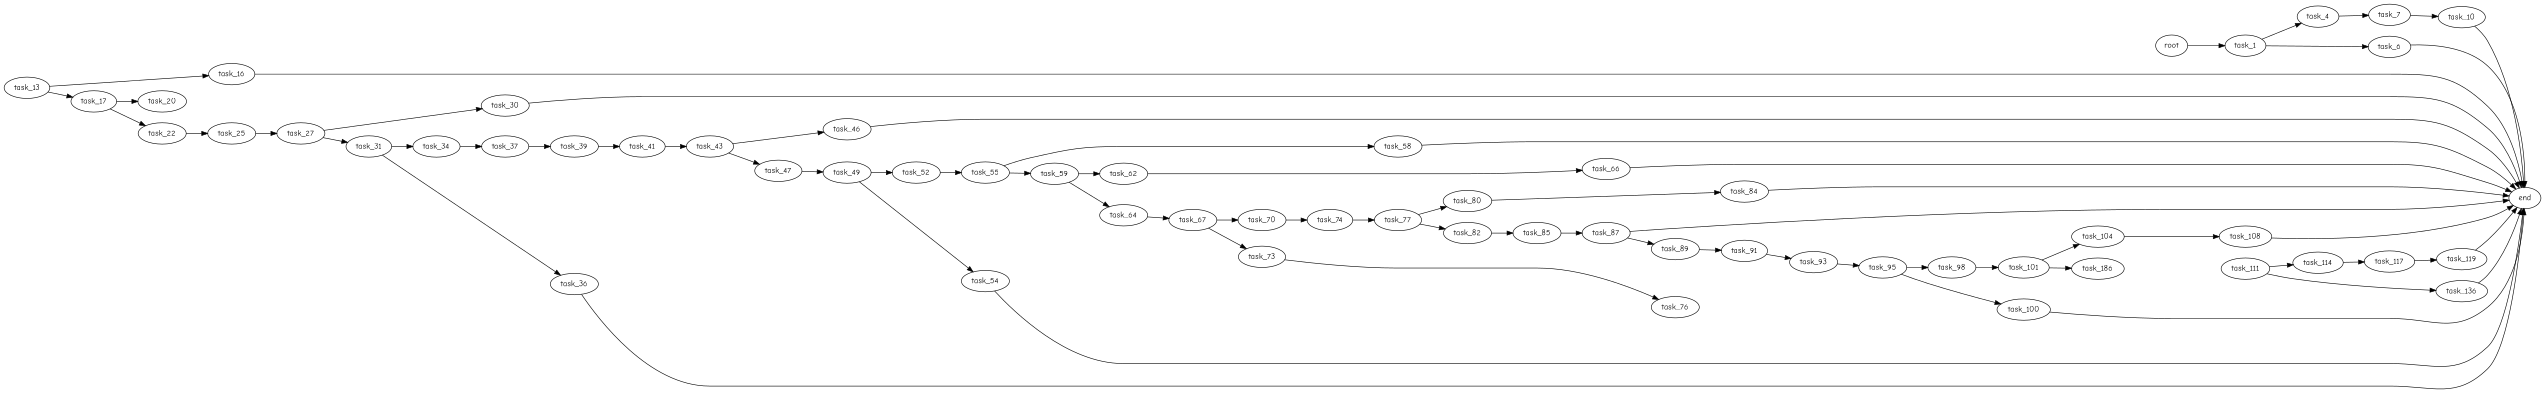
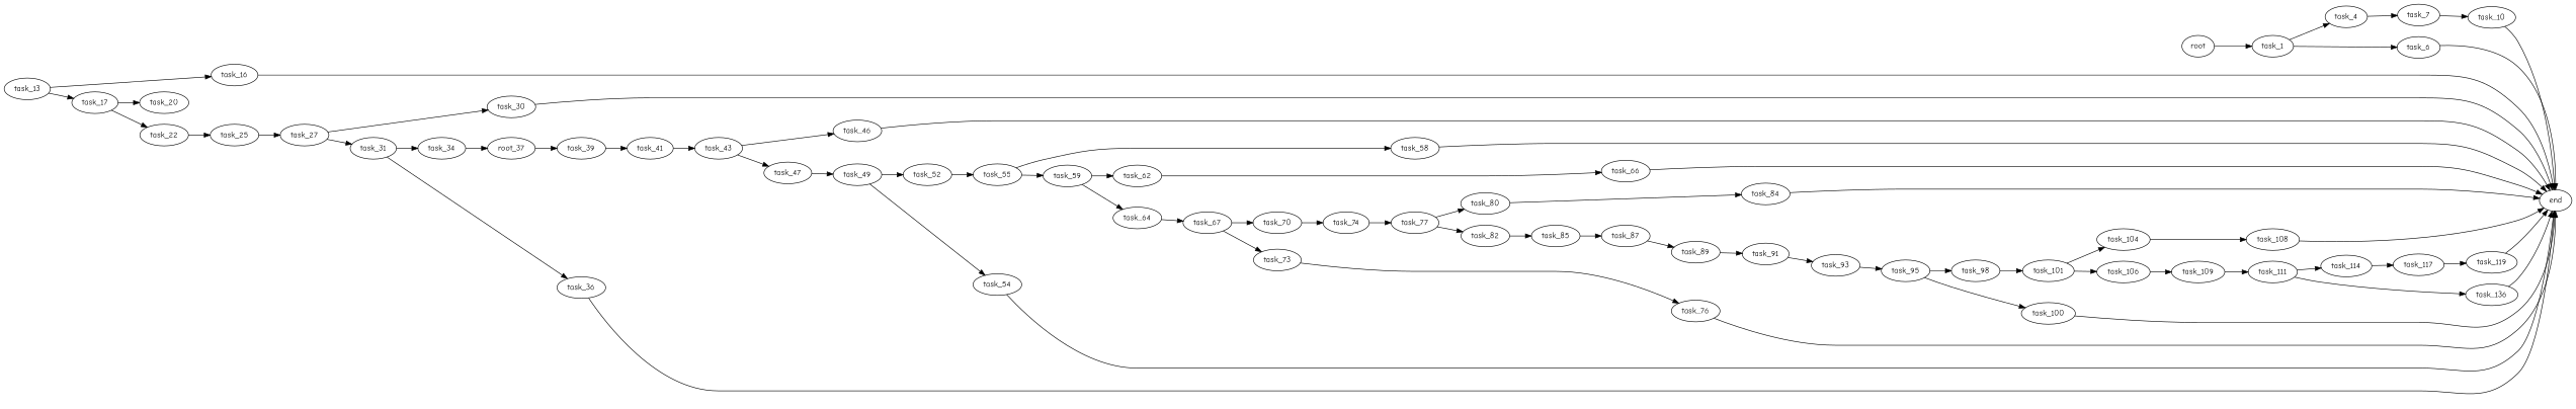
  digraph {
    fontname="Comic Neue"
    rankdir=LR
    node [fontname="Comic Neue"]
    edge [fontname="Comic Neue"]
    root
    task_1
    task_4
    task_6
    task_7
    end
    task_10
    task_13
    task_16
    task_17
    task_20
    task_22
    task_25
    task_27
    task_30
    task_31
    task_34
    task_36
-   task_37
+   task_37 [label=root_37]
    task_39
    task_41
    task_43
    task_46
    task_47
    task_49
    task_52
    task_54
    task_55
    task_58
    task_59
    task_62
    task_64
    task_66
    task_67
    task_70
    n36 [label=task_73]
    task_74
    task_76
    task_77
    task_80
    task_82
    task_84
    task_85
    task_87
    task_89
    task_91
    task_93
    task_95
    task_98
    task_100
    task_101
    task_104
-   task_106 [label=task_186]
+   task_106
    task_108
+   task_109
    task_111
    task_114
    n58 [label=task_136]
    task_117
    task_119
    root -> task_1
    task_1 -> task_4
    task_1 -> task_6
    task_4 -> task_7
    task_6 -> end
    task_7 -> task_10
    task_10 -> end
    task_13 -> task_16
    task_13 -> task_17
    task_16 -> end
    task_17 -> task_20
    task_17 -> task_22
    task_22 -> task_25
    task_25 -> task_27
    task_27 -> task_30
    task_27 -> task_31
    task_30 -> end
    task_31 -> task_34
    task_31 -> task_36
    task_34 -> task_37
    task_36 -> end
    task_37 -> task_39
    task_39 -> task_41
    task_41 -> task_43
    task_43 -> task_46
    task_43 -> task_47
    task_46 -> end
    task_47 -> task_49
    task_49 -> task_52
    task_49 -> task_54
    task_52 -> task_55
    task_54 -> end
    task_55 -> task_58
    task_55 -> task_59
    task_58 -> end
    task_59 -> task_62
    task_59 -> task_64
    task_62 -> task_66
    task_64 -> task_67
    task_66 -> end
    task_67 -> task_70
    task_67 -> n36
    task_70 -> task_74
    n36 -> task_76
    task_74 -> task_77
-   task_87 -> end
+   task_76 -> end
    task_77 -> task_80
    task_77 -> task_82
    task_80 -> task_84
    task_82 -> task_85
    task_84 -> end
    task_85 -> task_87
    task_87 -> task_89
    task_89 -> task_91
    task_91 -> task_93
    task_93 -> task_95
    task_95 -> task_98
    task_95 -> task_100
    task_98 -> task_101
    task_100 -> end
    task_101 -> task_104
    task_101 -> task_106
    task_104 -> task_108
+   task_106 -> task_109
    task_108 -> end
+   task_109 -> task_111
    task_111 -> task_114
    task_111 -> n58
    task_114 -> task_117
    n58 -> end
    task_117 -> task_119
    task_119 -> end
  }
